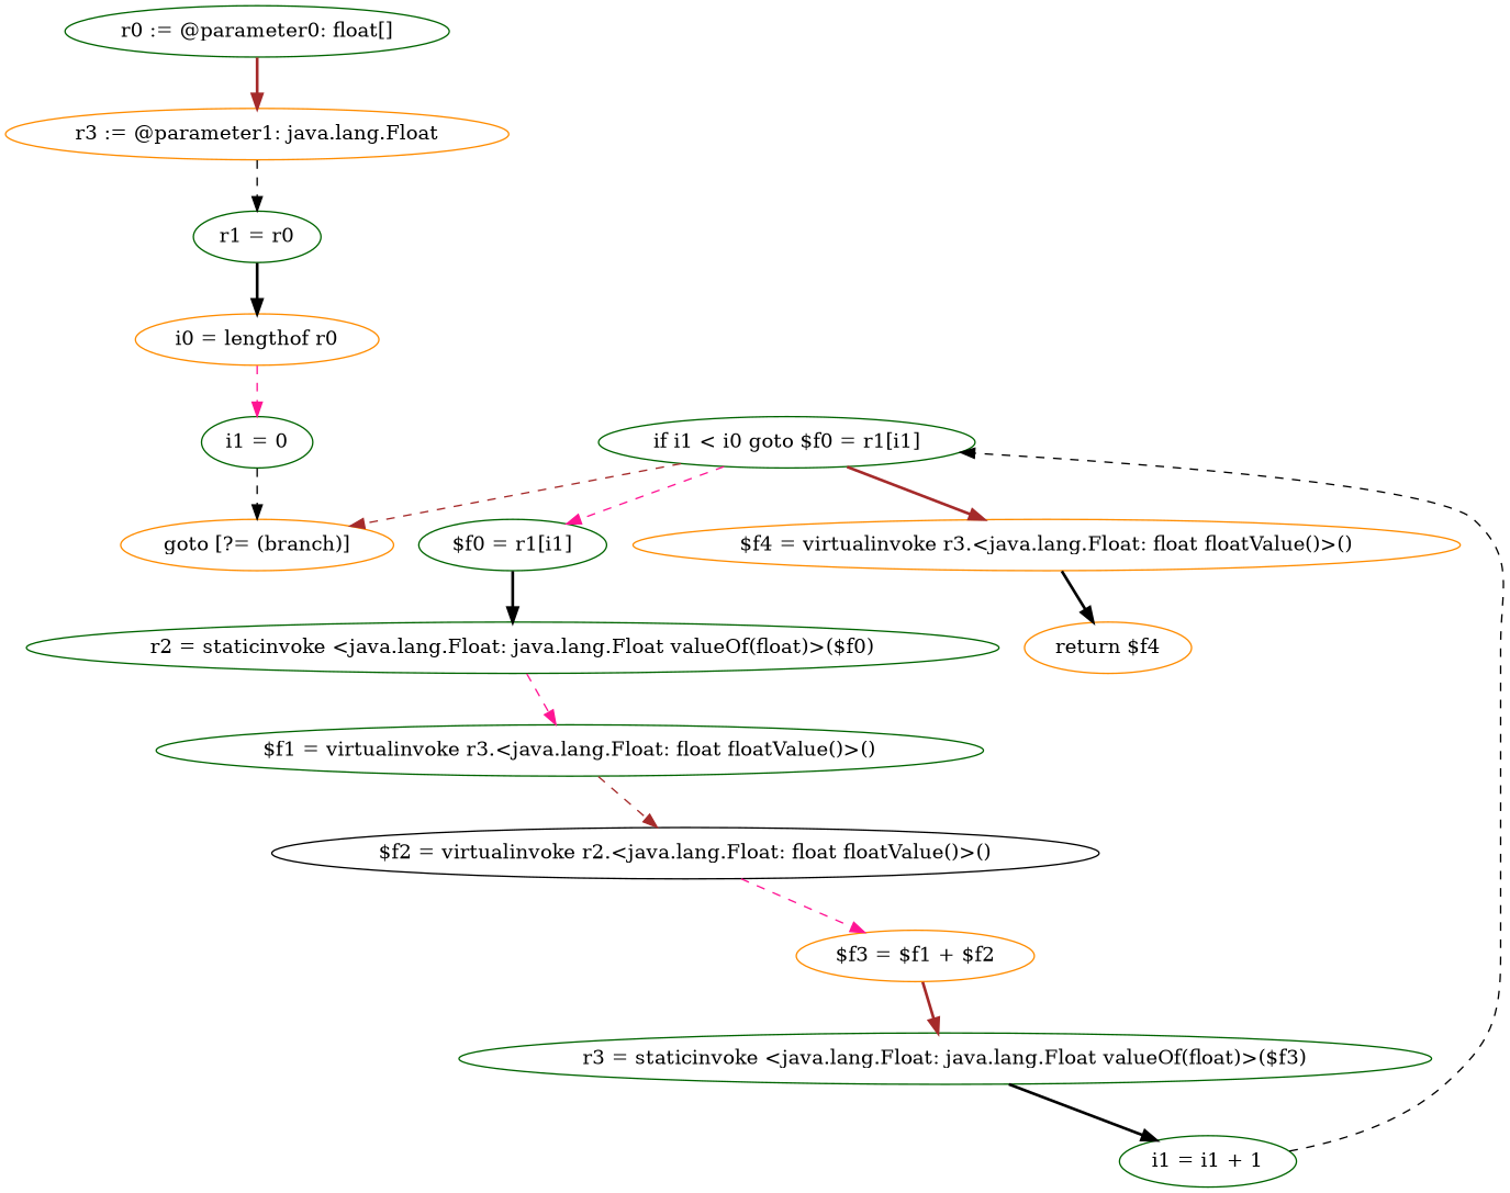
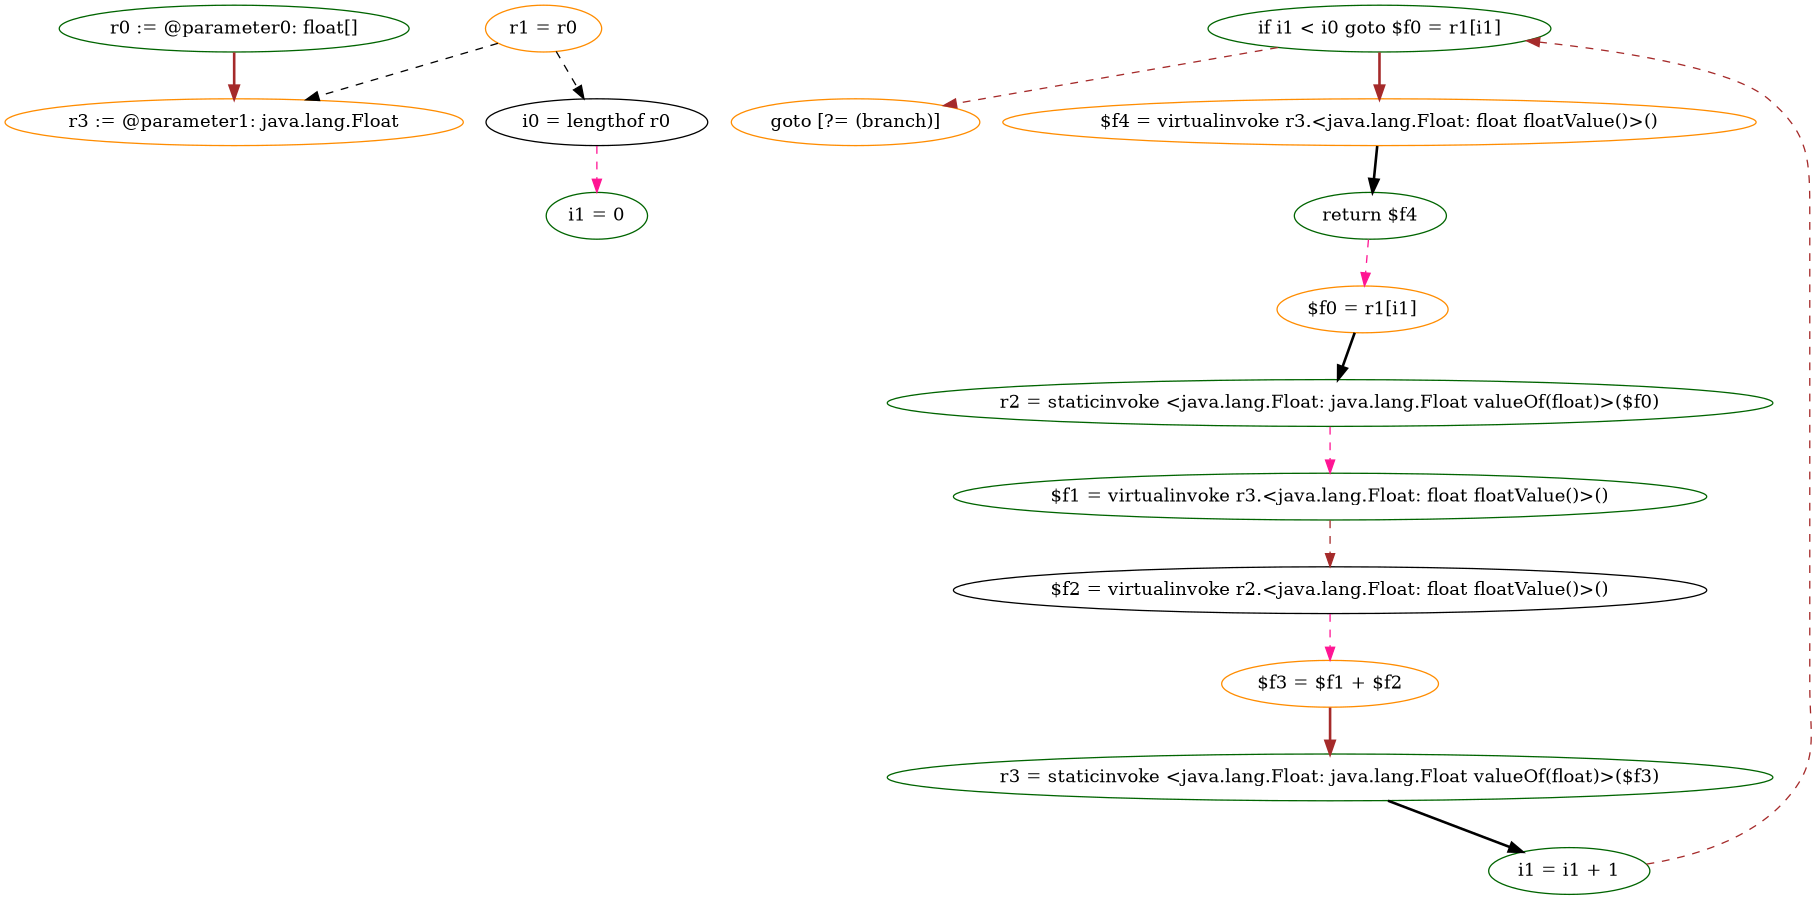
  digraph {
    node [color=darkgreen]
    edge [color=black style=dashed]
    "r3 := @parameter1: java.lang.Float" [color=darkorange]
    "r0 := @parameter0: float[]"
-   "r1 = r0"
-   "i0 = lengthof r0" [color=darkorange]
+   "r1 = r0" [color=darkorange]
+   "i0 = lengthof r0" [color=black]
    "i1 = 0"
    "goto [?= (branch)]" [color=darkorange]
    "if i1 < i0 goto $f0 = r1[i1]"
-   "$f0 = r1[i1]"
+   "$f0 = r1[i1]" [color=darkorange]
    "$f4 = virtualinvoke r3.<java.lang.Float: float floatValue()>()" [color=darkorange]
    "r2 = staticinvoke <java.lang.Float: java.lang.Float valueOf(float)>($f0)"
    "$f1 = virtualinvoke r3.<java.lang.Float: float floatValue()>()"
    "$f2 = virtualinvoke r2.<java.lang.Float: float floatValue()>()" [color=black]
    "$f3 = $f1 + $f2" [color=darkorange]
    "r3 = staticinvoke <java.lang.Float: java.lang.Float valueOf(float)>($f3)"
    "i1 = i1 + 1"
-   "return $f4" [color=darkorange]
-   "r3 := @parameter1: java.lang.Float" -> "r1 = r0"
+   "return $f4"
+   "r1 = r0" -> "r3 := @parameter1: java.lang.Float"
    "r0 := @parameter0: float[]" -> "r3 := @parameter1: java.lang.Float" [color=brown style=bold]
-   "r1 = r0" -> "i0 = lengthof r0" [style=bold]
+   "r1 = r0" -> "i0 = lengthof r0"
    "i0 = lengthof r0" -> "i1 = 0" [color=deeppink]
-   "i1 = 0" -> "goto [?= (branch)]"
    "if i1 < i0 goto $f0 = r1[i1]" -> "goto [?= (branch)]" [color=brown]
-   "if i1 < i0 goto $f0 = r1[i1]" -> "$f0 = r1[i1]" [color=deeppink]
+   "return $f4" -> "$f0 = r1[i1]" [color=deeppink]
    "if i1 < i0 goto $f0 = r1[i1]" -> "$f4 = virtualinvoke r3.<java.lang.Float: float floatValue()>()" [color=brown style=bold]
    "$f0 = r1[i1]" -> "r2 = staticinvoke <java.lang.Float: java.lang.Float valueOf(float)>($f0)" [style=bold]
    "$f4 = virtualinvoke r3.<java.lang.Float: float floatValue()>()" -> "return $f4" [style=bold]
    "r2 = staticinvoke <java.lang.Float: java.lang.Float valueOf(float)>($f0)" -> "$f1 = virtualinvoke r3.<java.lang.Float: float floatValue()>()" [color=deeppink]
    "$f1 = virtualinvoke r3.<java.lang.Float: float floatValue()>()" -> "$f2 = virtualinvoke r2.<java.lang.Float: float floatValue()>()" [color=brown]
    "$f2 = virtualinvoke r2.<java.lang.Float: float floatValue()>()" -> "$f3 = $f1 + $f2" [color=deeppink]
    "$f3 = $f1 + $f2" -> "r3 = staticinvoke <java.lang.Float: java.lang.Float valueOf(float)>($f3)" [color=brown style=bold]
    "r3 = staticinvoke <java.lang.Float: java.lang.Float valueOf(float)>($f3)" -> "i1 = i1 + 1" [style=bold]
-   "i1 = i1 + 1" -> "if i1 < i0 goto $f0 = r1[i1]"
+   "i1 = i1 + 1" -> "if i1 < i0 goto $f0 = r1[i1]" [color=brown]
  }
